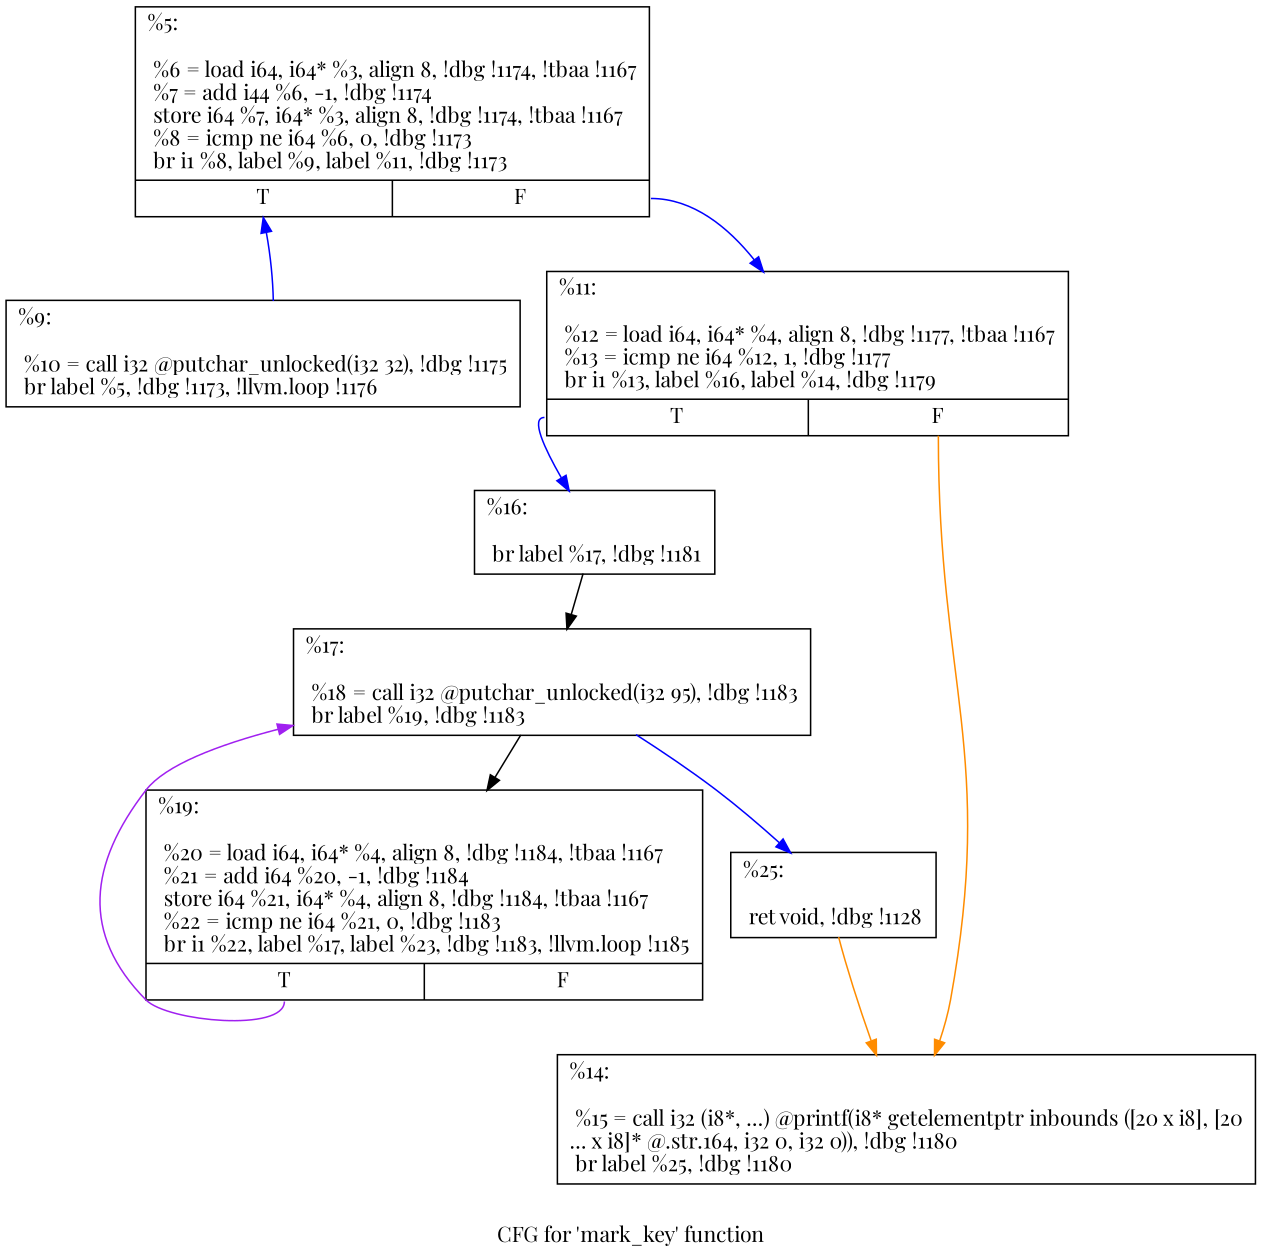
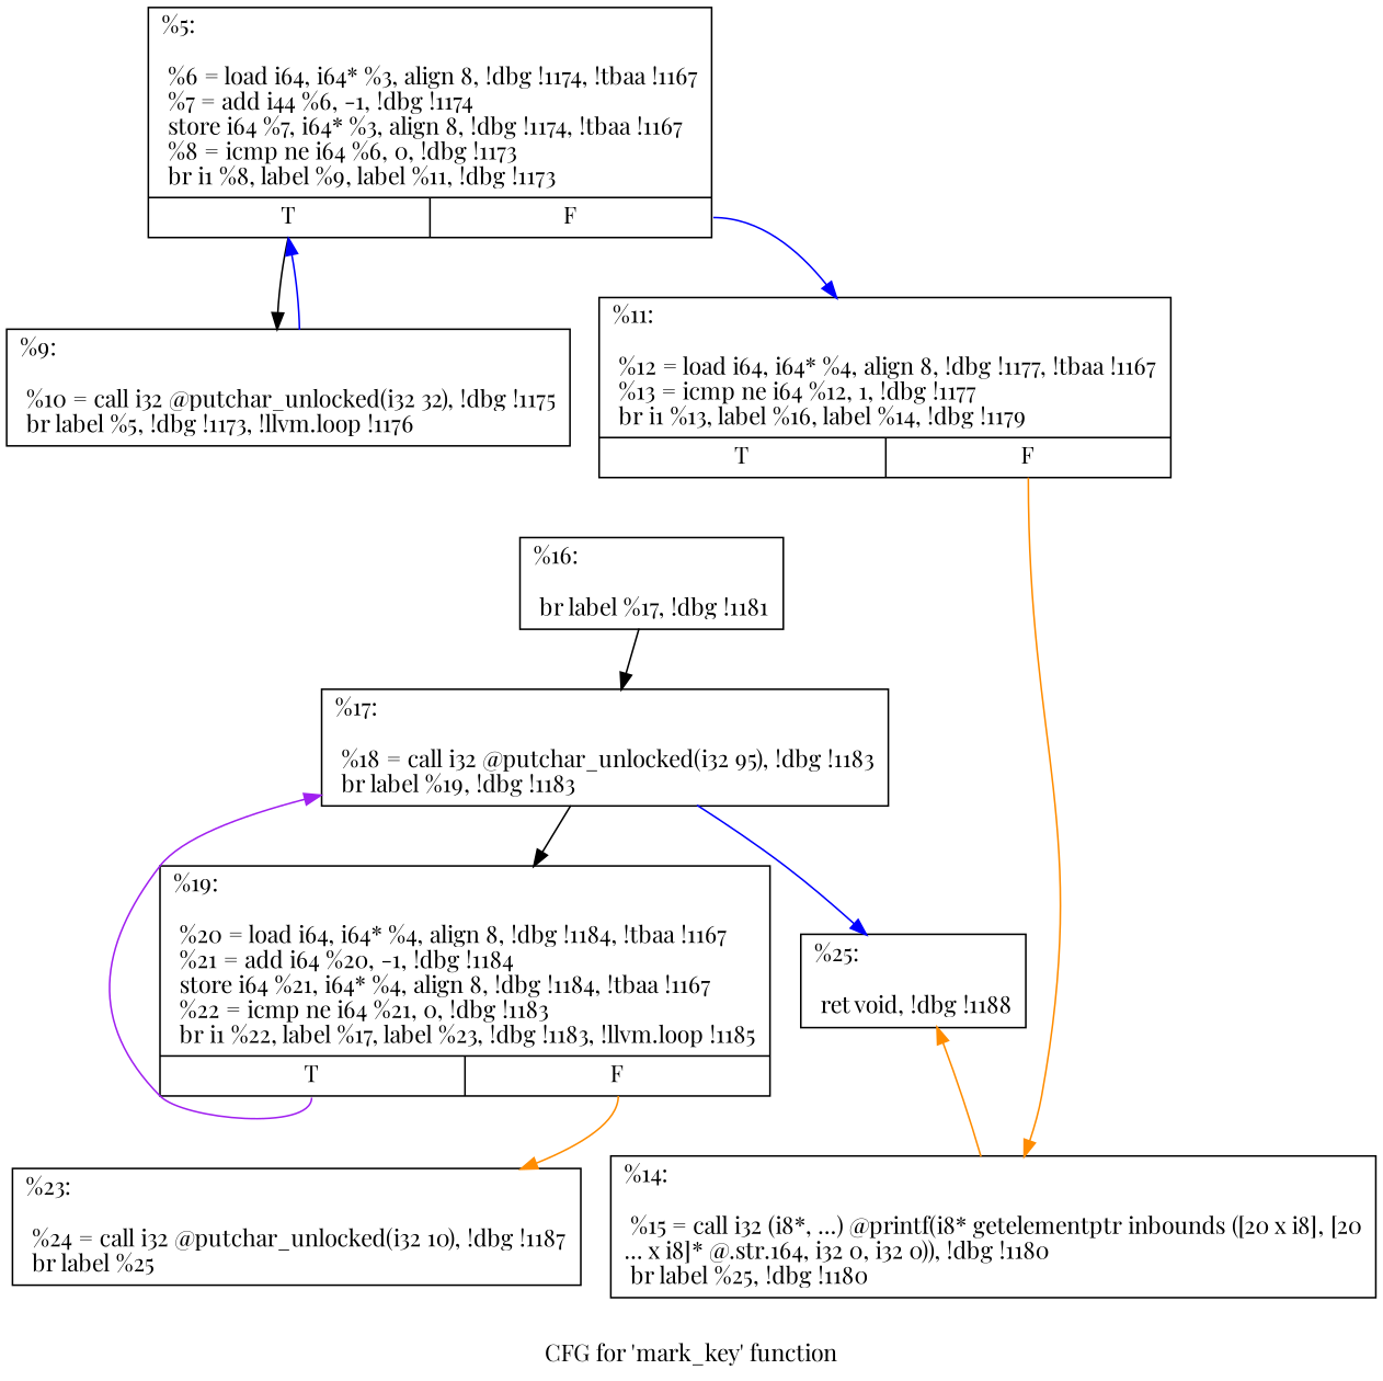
  digraph {
    fontname="Playfair Display"
    label="CFG for 'mark_key' function"
    node [fontname="Playfair Display" shape=record]
    edge [color=blue fontname="Playfair Display"]
    n1 [label="{%5:\l\l  %6 = load i64, i64* %3, align 8, !dbg !1174, !tbaa !1167\l  %7 = add i44 %6, -1, !dbg !1174\l  store i64 %7, i64* %3, align 8, !dbg !1174, !tbaa !1167\l  %8 = icmp ne i64 %6, 0, !dbg !1173\l  br i1 %8, label %9, label %11, !dbg !1173\l|{<s0>T|<s1>F}}"]
    n2 [label="{%9:\l\l  %10 = call i32 @putchar_unlocked(i32 32), !dbg !1175\l  br label %5, !dbg !1173, !llvm.loop !1176\l}"]
    n3 [label="{%11:\l\l  %12 = load i64, i64* %4, align 8, !dbg !1177, !tbaa !1167\l  %13 = icmp ne i64 %12, 1, !dbg !1177\l  br i1 %13, label %16, label %14, !dbg !1179\l|{<s0>T|<s1>F}}"]
    n4 [label="{%16:\l\l  br label %17, !dbg !1181\l}"]
    n5 [label="{%14:\l\l  %15 = call i32 (i8*, ...) @printf(i8* getelementptr inbounds ([20 x i8], [20\l... x i8]* @.str.164, i32 0, i32 0)), !dbg !1180\l  br label %25, !dbg !1180\l}"]
    n6 [label="{%17:\l\l  %18 = call i32 @putchar_unlocked(i32 95), !dbg !1183\l  br label %19, !dbg !1183\l}"]
-   n7 [label="{%25:\l\l  ret void, !dbg !1128\l}"]
+   n7 [label="{%25:\l\l  ret void, !dbg !1188\l}"]
    n8 [label="{%19:\l\l  %20 = load i64, i64* %4, align 8, !dbg !1184, !tbaa !1167\l  %21 = add i64 %20, -1, !dbg !1184\l  store i64 %21, i64* %4, align 8, !dbg !1184, !tbaa !1167\l  %22 = icmp ne i64 %21, 0, !dbg !1183\l  br i1 %22, label %17, label %23, !dbg !1183, !llvm.loop !1185\l|{<s0>T|<s1>F}}"]
+   n9 [label="{%23:\l\l  %24 = call i32 @putchar_unlocked(i32 10), !dbg !1187\l  br label %25\l}"]
+   n1 -> n2 [color=black tailport=s0]
    n1 -> n3 [tailport=s1]
    n2 -> n1
-   n3 -> n4 [tailport=s0]
    n3 -> n5 [color=darkorange tailport=s1]
    n4 -> n6 [color=black]
-   n7 -> n5 [color=darkorange]
+   n5 -> n7 [color=darkorange]
    n6 -> n7
    n6 -> n8 [color=black]
    n8 -> n6 [color=purple tailport=s0]
+   n8 -> n9 [color=darkorange tailport=s1]
  }
